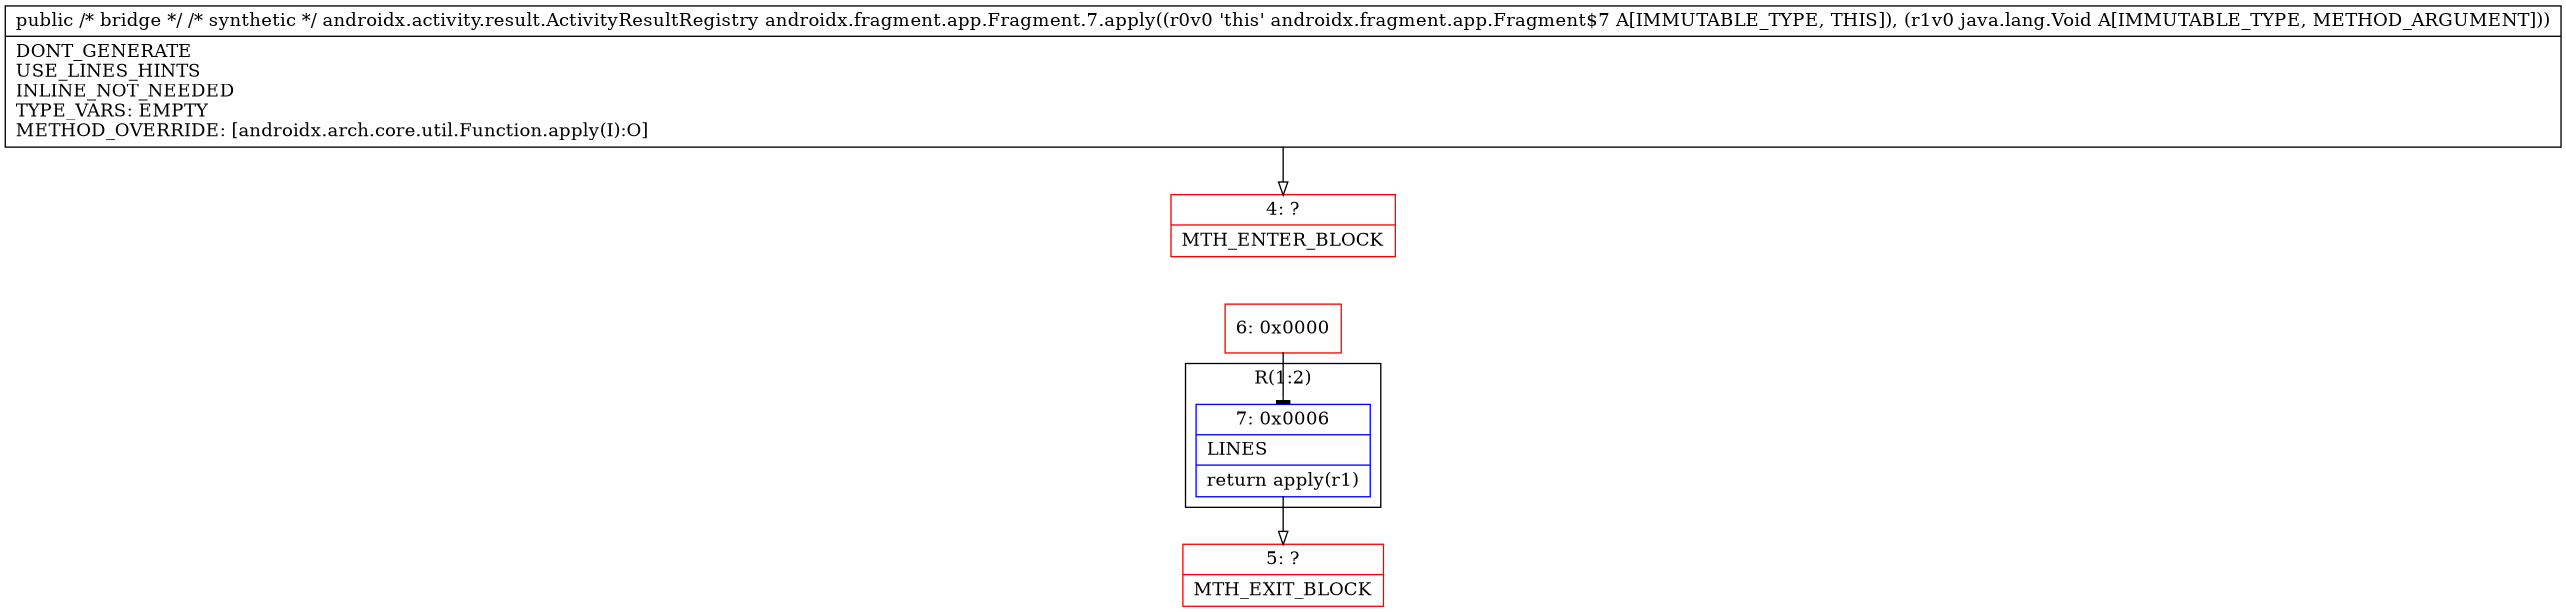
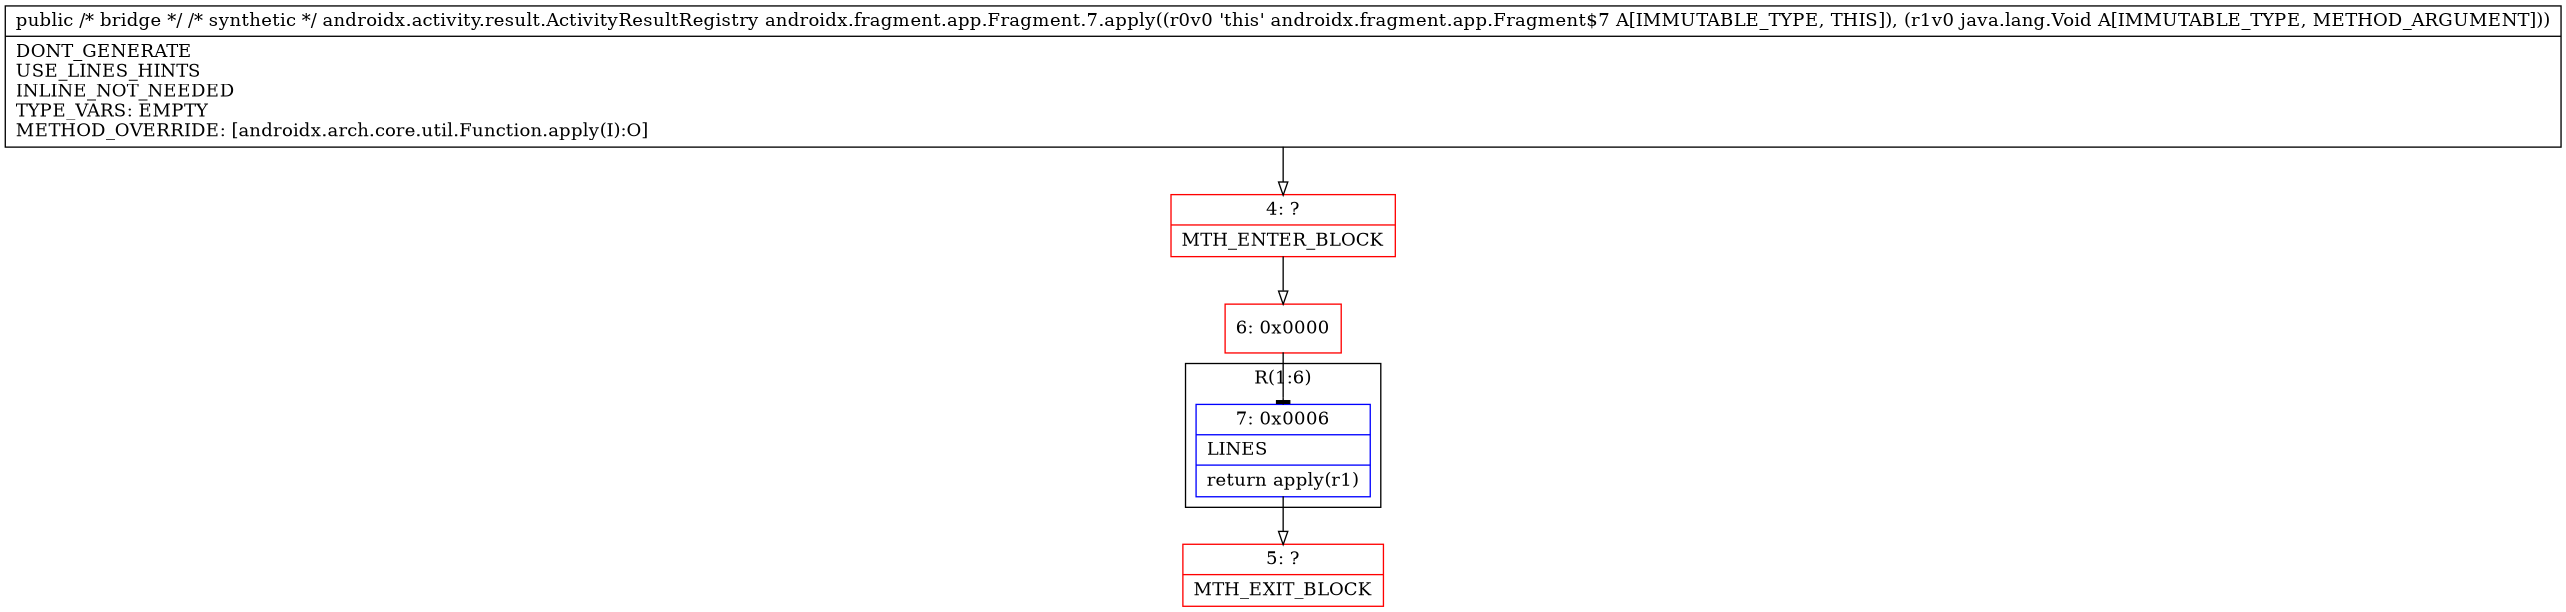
  digraph {
    node [color=red shape=record]
    edge [arrowhead=onormal]
    n1 [color=blue label="{7\:\ 0x0006|LINES\l|return apply(r1)\l}"]
    n2 [label="{5\:\ ?|MTH_EXIT_BLOCK\l}"]
    n3 [label="{4\:\ ?|MTH_ENTER_BLOCK\l}"]
    n4 [label="{6\:\ 0x0000}"]
    n5 [label="{public \/* bridge *\/ \/* synthetic *\/ androidx.activity.result.ActivityResultRegistry androidx.fragment.app.Fragment.7.apply((r0v0 'this' androidx.fragment.app.Fragment$7 A[IMMUTABLE_TYPE, THIS]), (r1v0 java.lang.Void A[IMMUTABLE_TYPE, METHOD_ARGUMENT]))  | DONT_GENERATE\lUSE_LINES_HINTS\lINLINE_NOT_NEEDED\lTYPE_VARS: EMPTY\lMETHOD_OVERRIDE: [androidx.arch.core.util.Function.apply(I):O]\l}" color=""]
    subgraph cluster_1 {
-     label="R(1:2)"
+     label="R(1:6)"
      n1
    }
    n1 -> n2
+   n3 -> n4
    n4 -> n1 [arrowhead=tee]
    n5 -> n3
  }
